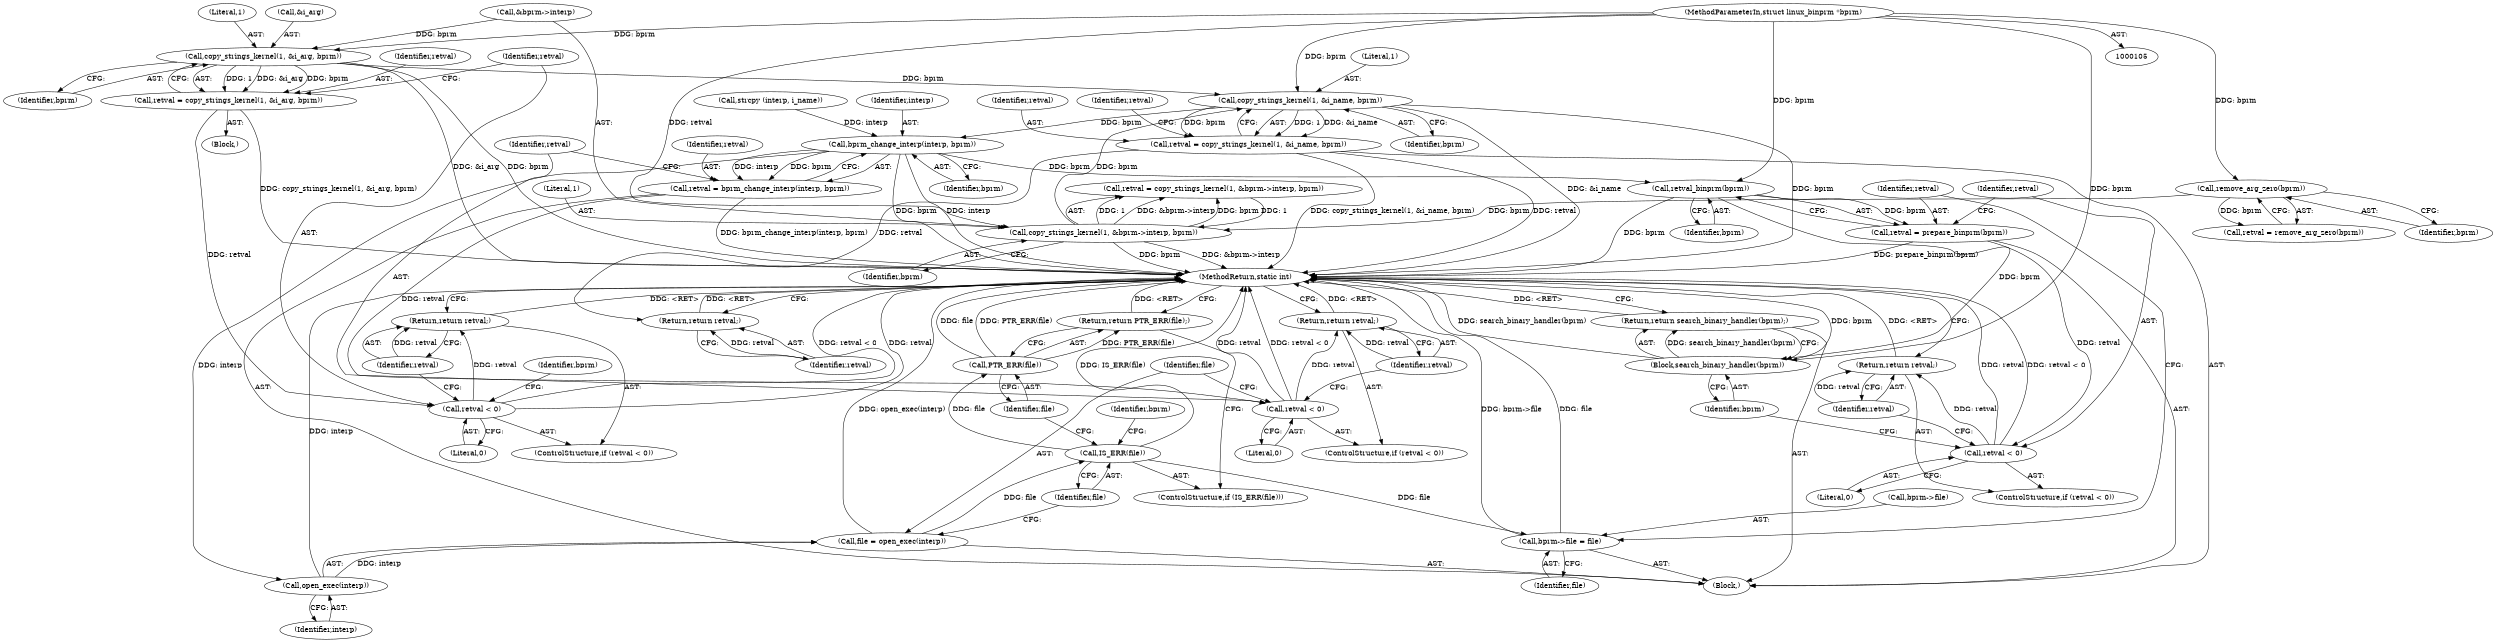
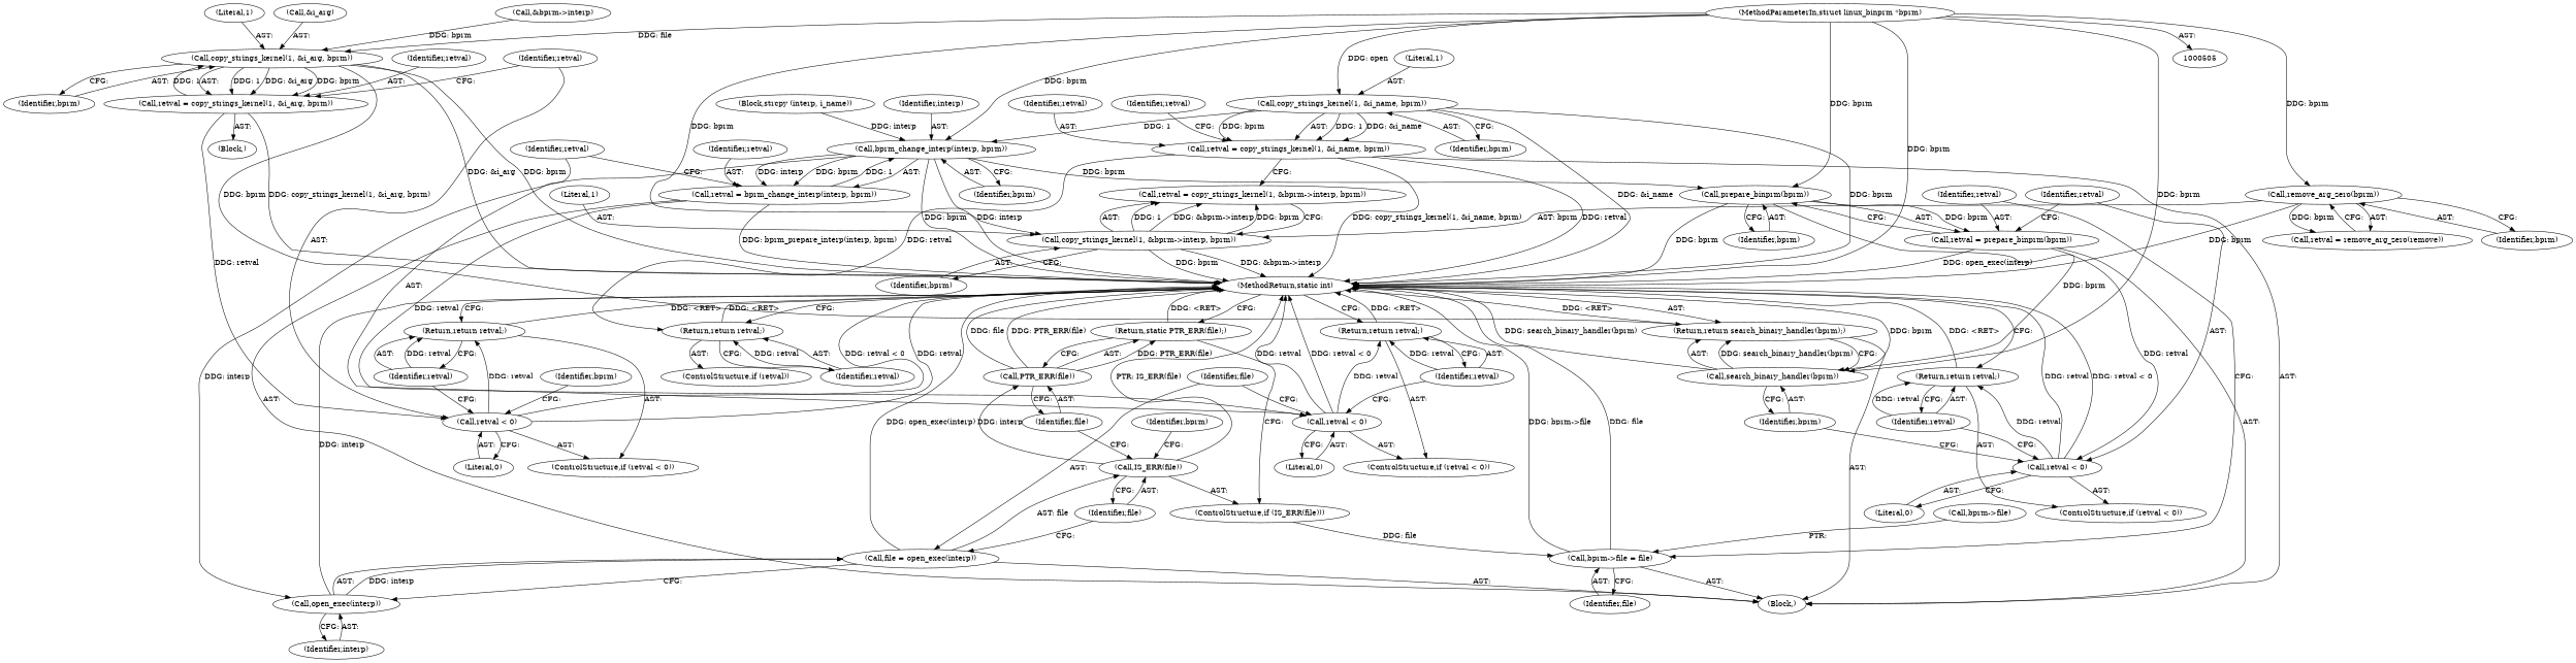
  digraph {
    n1 [label="(Call,copy_strings_kernel(1, &i_arg, bprm))"]
    n2 [label="(Call,retval = copy_strings_kernel(1, &i_arg, bprm))"]
    n3 [label="(Call,copy_strings_kernel(1, &i_name, bprm))"]
    n4 [label="(Identifier,bprm)"]
    n5 [label="(MethodReturn,static int)"]
    n6 [label="(Call,retval < 0)"]
    n7 [label="(Block,)"]
    n8 [label="(Call,bprm_change_interp(interp, bprm))"]
    n9 [label="(Call,retval = copy_strings_kernel(1, &i_name, bprm))"]
    n10 [label="(Identifier,bprm)"]
    n11 [label="(Return,return retval;)"]
    n12 [label="(Return,return retval;)"]
    n13 [label="(Return,return retval;)"]
-   n14 [label="(Return,return PTR_ERR(file);)"]
+   n14 [label="(Return,static PTR_ERR(file);)"]
    n15 [label="(Return,return retval;)"]
    n16 [label="(Return,return search_binary_handler(bprm);)"]
    n17 [label="(Call,copy_strings_kernel(1, &bprm->interp, bprm))"]
    n18 [label="(Identifier,bprm)"]
    n19 [label="(Call,retval = copy_strings_kernel(1, &bprm->interp, bprm))"]
    n20 [label="(Call,remove_arg_zero(bprm))"]
    n21 [label="(Identifier,bprm)"]
-   n22 [label="(Call,retval = remove_arg_zero(bprm))"]
+   n22 [label="(Call,retval = remove_arg_zero(remove))"]
    n23 [label="(MethodParameterIn,struct linux_binprm *bprm)"]
-   n24 [label="(Call,retval_binprm(bprm))"]
-   n25 [label="(Block,search_binary_handler(bprm))"]
-   1000105
+   n24 [label="(Call,prepare_binprm(bprm))"]
+   n25 [label="(Call,search_binary_handler(bprm))"]
+   1000105 [label=1000505]
    n27 [label="(Call,retval = bprm_change_interp(interp, bprm))"]
    n28 [label="(Call,open_exec(interp))"]
    n29 [label="(Identifier,bprm)"]
    n30 [label="(Call,retval = prepare_binprm(bprm))"]
    n31 [label="(Identifier,bprm)"]
    n32 [label="(Identifier,bprm)"]
    n33 [label="(ControlStructure,if (retval < 0))"]
    n34 [label="(Literal,0)"]
    n35 [label="(Identifier,retval)"]
    n36 [label="(Block,)"]
+   n37 [label="(ControlStructure,if (retval))"]
    n38 [label="(Identifier,retval)"]
    n39 [label="(Call,retval < 0)"]
    n40 [label="(Call,file = open_exec(interp))"]
    n41 [label="(Identifier,interp)"]
    n42 [label="(ControlStructure,if (retval < 0))"]
    n43 [label="(Literal,0)"]
    n44 [label="(Identifier,retval)"]
    n45 [label="(Call,IS_ERR(file))"]
    n46 [label="(Call,PTR_ERR(file))"]
    n47 [label="(Call,bprm->file = file)"]
    n48 [label="(Identifier,file)"]
    n49 [label="(ControlStructure,if (IS_ERR(file)))"]
    n50 [label="(Identifier,file)"]
    n51 [label="(Identifier,file)"]
    n52 [label="(Call,retval < 0)"]
    n53 [label="(ControlStructure,if (retval < 0))"]
    n54 [label="(Literal,0)"]
    n55 [label="(Identifier,retval)"]
    n56 [label="(Identifier,retval)"]
    n57 [label="(Identifier,retval)"]
    n58 [label="(Identifier,retval)"]
    n59 [label="(Identifier,retval)"]
    n60 [label="(Identifier,retval)"]
    n61 [label="(Identifier,bprm)"]
    n62 [label="(Identifier,retval)"]
    n63 [label="(Literal,1)"]
    n64 [label="(Identifier,retval)"]
    n65 [label="(Identifier,interp)"]
    n66 [label="(Literal,1)"]
-   n67 [label="(Call,strcpy (interp, i_name))"]
+   n67 [label="(Block,strcpy (interp, i_name))"]
    n68 [label="(Call,bprm->file)"]
    n69 [label="(Call,&i_arg)"]
    n70 [label="(Call,&bprm->interp)"]
    n71 [label="(Identifier,file)"]
    n72 [label="(Identifier,retval)"]
    n73 [label="(Literal,1)"]
    n74 [label="(Identifier,bprm)"]
    n1 -> n2 [label="AST: "]
    n1 -> n2 [label="DDG: 1"]
    n1 -> n2 [label="DDG: &i_arg"]
    n1 -> n2 [label="DDG: bprm"]
-   n1 -> n3 [label="DDG: bprm"]
+   n1 -> n16 [label="DDG: bprm"]
    n1 -> n4 [label="CFG: "]
    n1 -> n5 [label="DDG: &i_arg"]
    n1 -> n5 [label="DDG: bprm"]
-   n2 -> n1 [label="CFG: "]
+   n2 -> n1 [label="DDG: 1"]
    n2 -> n5 [label="DDG: copy_strings_kernel(1, &i_arg, bprm)"]
    n2 -> n6 [label="DDG: retval"]
    n2 -> n7 [label="AST: "]
    n3 -> n5 [label="DDG: bprm"]
    n3 -> n5 [label="DDG: &i_name"]
-   n3 -> n8 [label="DDG: bprm"]
+   n3 -> n8 [label="DDG: 1"]
    n3 -> n9 [label="AST: "]
    n3 -> n9 [label="DDG: 1"]
    n3 -> n9 [label="DDG: &i_name"]
    n3 -> n9 [label="DDG: bprm"]
    n3 -> n10 [label="CFG: "]
    n4 -> n1 [label="AST: "]
    n5 -> n11 [label="CFG: "]
    n5 -> n12 [label="CFG: "]
    n5 -> n13 [label="CFG: "]
    n5 -> n14 [label="CFG: "]
    n5 -> n15 [label="CFG: "]
-   n5 -> n16 [label="CFG: "]
+   n5 -> n16 [label="AST: "]
    n6 -> n5 [label="DDG: retval < 0"]
    n6 -> n5 [label="DDG: retval"]
    n6 -> n11 [label="DDG: retval"]
    n6 -> n33 [label="AST: "]
    n6 -> n34 [label="CFG: "]
    n8 -> n5 [label="DDG: interp"]
    n8 -> n5 [label="DDG: bprm"]
    n8 -> n24 [label="DDG: bprm"]
    n8 -> n27 [label="AST: "]
    n8 -> n27 [label="DDG: interp"]
    n8 -> n27 [label="DDG: bprm"]
    n8 -> n28 [label="DDG: interp"]
    n8 -> n29 [label="CFG: "]
-   n9 -> n3 [label="CFG: "]
+   n9 -> n19 [label="CFG: "]
    n9 -> n5 [label="DDG: copy_strings_kernel(1, &i_name, bprm)"]
    n9 -> n5 [label="DDG: retval"]
    n9 -> n12 [label="DDG: retval"]
    n9 -> n36 [label="AST: "]
    n10 -> n3 [label="AST: "]
    n11 -> n5 [label="DDG: <RET>"]
    n11 -> n33 [label="AST: "]
    n11 -> n35 [label="CFG: "]
    n12 -> n5 [label="DDG: <RET>"]
+   n12 -> n37 [label="AST: "]
    n12 -> n38 [label="CFG: "]
    n13 -> n5 [label="DDG: <RET>"]
    n13 -> n42 [label="AST: "]
    n13 -> n44 [label="CFG: "]
    n14 -> n5 [label="DDG: <RET>"]
    n14 -> n46 [label="CFG: "]
    n14 -> n49 [label="CFG: "]
    n15 -> n5 [label="DDG: <RET>"]
    n15 -> n53 [label="AST: "]
    n15 -> n55 [label="CFG: "]
    n16 -> n5 [label="DDG: <RET>"]
    n16 -> n25 [label="CFG: "]
    n16 -> n36 [label="AST: "]
-   n17 -> n3 [label="DDG: bprm"]
    n17 -> n5 [label="DDG: bprm"]
    n17 -> n5 [label="DDG: &bprm->interp"]
    n17 -> n18 [label="CFG: "]
    n17 -> n19 [label="AST: "]
    n17 -> n19 [label="DDG: 1"]
    n17 -> n19 [label="DDG: &bprm->interp"]
    n17 -> n19 [label="DDG: bprm"]
    n18 -> n17 [label="AST: "]
-   n19 -> n17 [label="DDG: 1"]
-   n20 -> n17 [label="DDG: bprm"]
+   n19 -> n17 [label="CFG: "]
+   n20 -> n5 [label="DDG: bprm"]
+   n20 -> n17 [label="AST: bprm"]
    n20 -> n21 [label="CFG: "]
    n20 -> n22 [label="AST: "]
    n20 -> n22 [label="DDG: bprm"]
    n21 -> n20 [label="AST: "]
    n22 -> n20 [label="CFG: "]
-   n23 -> n1 [label="DDG: bprm"]
-   n23 -> n3 [label="DDG: bprm"]
-   n23 -> n17 [label="DDG: retval"]
+   n23 -> n1 [label="DDG: file"]
+   n23 -> n3 [label="DDG: open"]
+   n23 -> n5 [label="DDG: bprm"]
+   n23 -> n8 [label="DDG: bprm"]
+   n23 -> n17 [label="DDG: bprm"]
    n23 -> n20 [label="DDG: bprm"]
    n23 -> n24 [label="DDG: bprm"]
    n23 -> n25 [label="DDG: bprm"]
    n23 -> 1000105 [label="AST: "]
    n24 -> n5 [label="DDG: bprm"]
    n24 -> n25 [label="DDG: bprm"]
    n24 -> n30 [label="AST: "]
    n24 -> n30 [label="DDG: bprm"]
    n24 -> n31 [label="CFG: "]
    n25 -> n5 [label="DDG: bprm"]
    n25 -> n5 [label="DDG: search_binary_handler(bprm)"]
    n25 -> n16 [label="AST: "]
    n25 -> n16 [label="DDG: search_binary_handler(bprm)"]
    n25 -> n32 [label="CFG: "]
-   n27 -> n5 [label="DDG: bprm_change_interp(interp, bprm)"]
-   n27 -> n8 [label="CFG: "]
+   n27 -> n5 [label="DDG: bprm_prepare_interp(interp, bprm)"]
+   n27 -> n8 [label="DDG: 1"]
    n27 -> n36 [label="AST: "]
    n27 -> n39 [label="DDG: retval"]
    n28 -> n5 [label="DDG: interp"]
    n28 -> n40 [label="AST: "]
    n28 -> n40 [label="DDG: interp"]
    n28 -> n41 [label="CFG: "]
    n29 -> n8 [label="AST: "]
-   n30 -> n5 [label="DDG: prepare_binprm(bprm)"]
+   n30 -> n5 [label="DDG: open_exec(interp)"]
    n30 -> n24 [label="CFG: "]
    n30 -> n36 [label="AST: "]
    n30 -> n52 [label="DDG: retval"]
    n31 -> n24 [label="AST: "]
    n32 -> n25 [label="AST: "]
    n32 -> n52 [label="CFG: "]
    n34 -> n6 [label="AST: "]
    n35 -> n6 [label="CFG: "]
    n35 -> n11 [label="AST: "]
    n35 -> n11 [label="DDG: retval"]
    n38 -> n12 [label="AST: "]
    n38 -> n12 [label="DDG: retval"]
    n39 -> n5 [label="DDG: retval"]
    n39 -> n5 [label="DDG: retval < 0"]
    n39 -> n13 [label="DDG: retval"]
    n39 -> n42 [label="AST: "]
    n39 -> n43 [label="CFG: "]
    n40 -> n5 [label="DDG: open_exec(interp)"]
+   n40 -> n28 [label="CFG: "]
    n40 -> n36 [label="AST: "]
-   n40 -> n45 [label="DDG: file"]
+   n40 -> n45 [label="AST: file"]
    n41 -> n28 [label="AST: "]
    n43 -> n39 [label="AST: "]
    n44 -> n13 [label="AST: "]
    n44 -> n13 [label="DDG: retval"]
    n44 -> n39 [label="CFG: "]
-   n45 -> n5 [label="DDG: IS_ERR(file)"]
-   n45 -> n46 [label="DDG: file"]
-   n45 -> n47 [label="DDG: file"]
+   n45 -> n5 [label="PTR: IS_ERR(file)"]
+   n45 -> n46 [label="DDG: interp"]
+   n49 -> n47 [label="DDG: file"]
    n45 -> n48 [label="CFG: "]
    n45 -> n49 [label="AST: "]
    n46 -> n5 [label="DDG: PTR_ERR(file)"]
    n46 -> n5 [label="DDG: file"]
    n46 -> n14 [label="AST: "]
    n46 -> n14 [label="DDG: PTR_ERR(file)"]
    n46 -> n50 [label="CFG: "]
    n47 -> n5 [label="DDG: file"]
    n47 -> n5 [label="DDG: bprm->file"]
    n47 -> n36 [label="AST: "]
    n47 -> n51 [label="CFG: "]
    n48 -> n40 [label="CFG: "]
    n48 -> n45 [label="AST: "]
    n50 -> n45 [label="CFG: "]
    n50 -> n46 [label="AST: "]
    n51 -> n47 [label="AST: "]
    n52 -> n5 [label="DDG: retval"]
    n52 -> n5 [label="DDG: retval < 0"]
    n52 -> n15 [label="DDG: retval"]
    n52 -> n53 [label="AST: "]
    n52 -> n54 [label="CFG: "]
    n54 -> n52 [label="AST: "]
    n55 -> n15 [label="AST: "]
    n55 -> n15 [label="DDG: retval"]
    n55 -> n52 [label="CFG: "]
    n56 -> n2 [label="AST: "]
    n57 -> n9 [label="CFG: "]
    n58 -> n27 [label="CFG: "]
    n58 -> n39 [label="AST: "]
    n59 -> n30 [label="AST: "]
    n59 -> n47 [label="CFG: "]
    n60 -> n30 [label="CFG: "]
    n60 -> n52 [label="AST: "]
    n61 -> n6 [label="CFG: "]
    n62 -> n27 [label="AST: "]
    n63 -> n3 [label="AST: "]
    n64 -> n9 [label="AST: "]
    n65 -> n8 [label="AST: "]
    n66 -> n17 [label="AST: "]
    n67 -> n8 [label="DDG: interp"]
-   n68 -> n47 [label="AST: "]
+   n68 -> n47 [label="PTR: "]
    n69 -> n1 [label="AST: "]
    n70 -> n1 [label="DDG: bprm"]
-   n70 -> n17 [label="AST: "]
    n71 -> n39 [label="CFG: "]
    n71 -> n40 [label="AST: "]
    n72 -> n2 [label="CFG: "]
    n72 -> n6 [label="AST: "]
    n73 -> n1 [label="AST: "]
    n74 -> n45 [label="CFG: "]
  }
